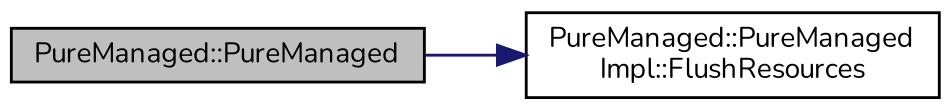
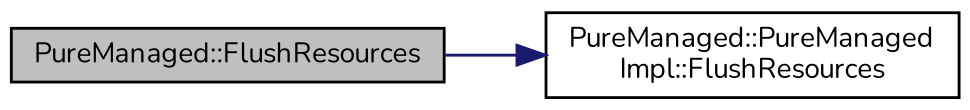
  digraph {
    rankdir=LR
    fontname=Nunito
    node [color=black fontname=Nunito fontsize=10 shape=record style=filled]
-   n1 [fillcolor=grey75 fontcolor=black height=0.2 label="PureManaged::PureManaged" width=0.4]
+   n1 [fillcolor=grey75 fontcolor=black height=0.2 label="PureManaged::FlushResources" width=0.4]
    n2 [fillcolor=white height=0.2 label="PureManaged::PureManaged\lImpl::FlushResources" width=0.4]
    n1 -> n2 [color=midnightblue fontname=Nunito fontsize=10 labelfontname=Helvetica labelfontsize=10 style=solid]
  }
